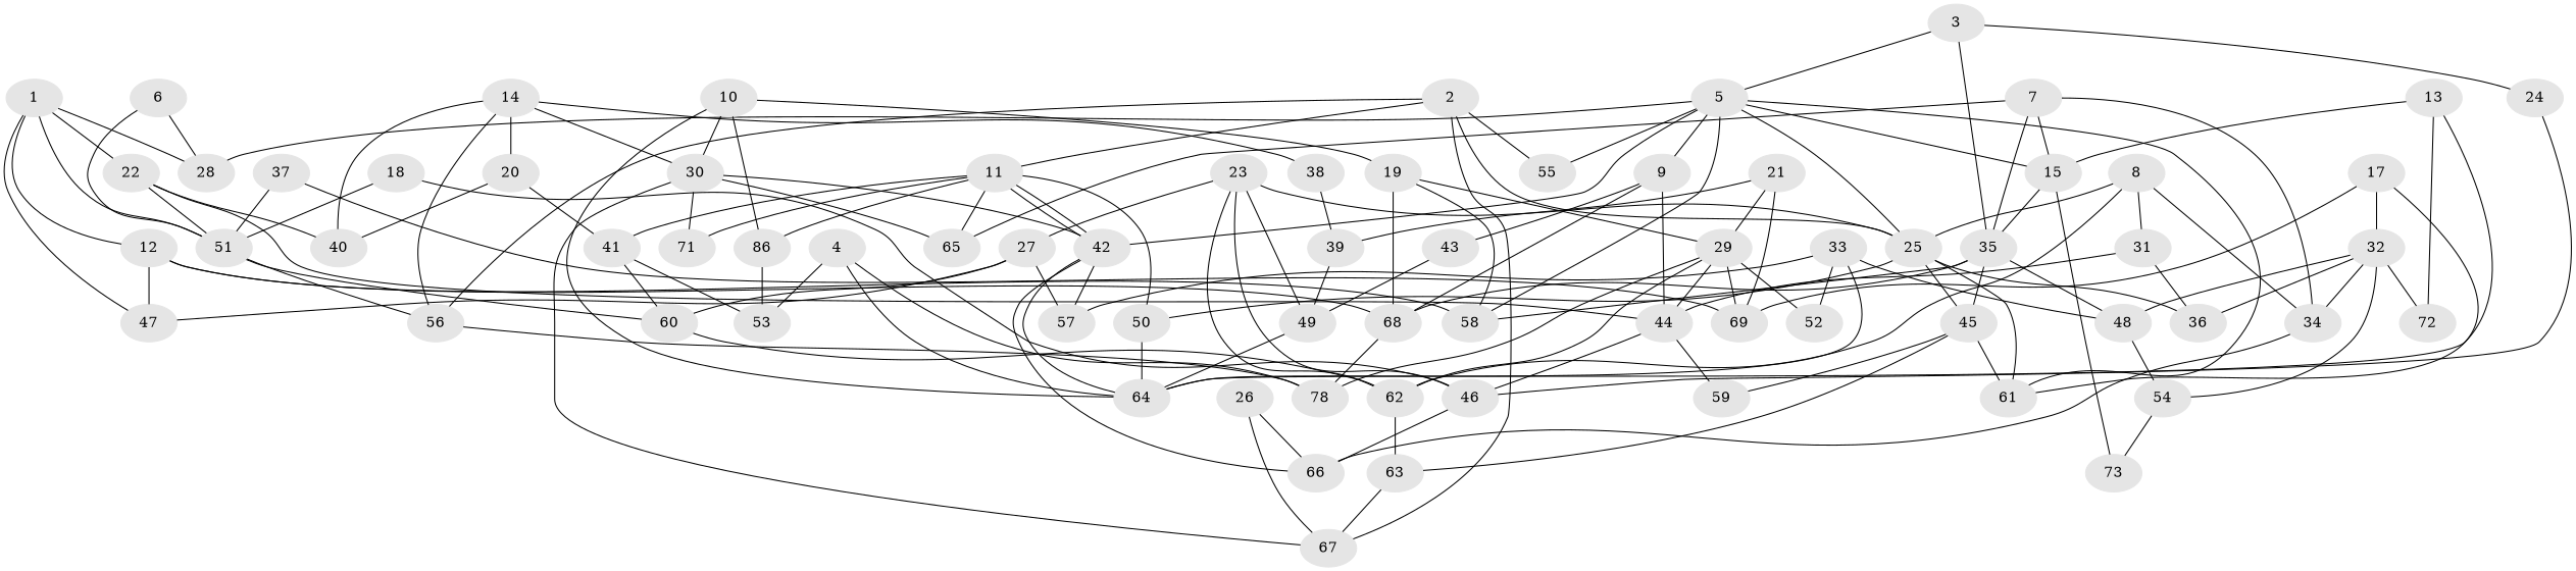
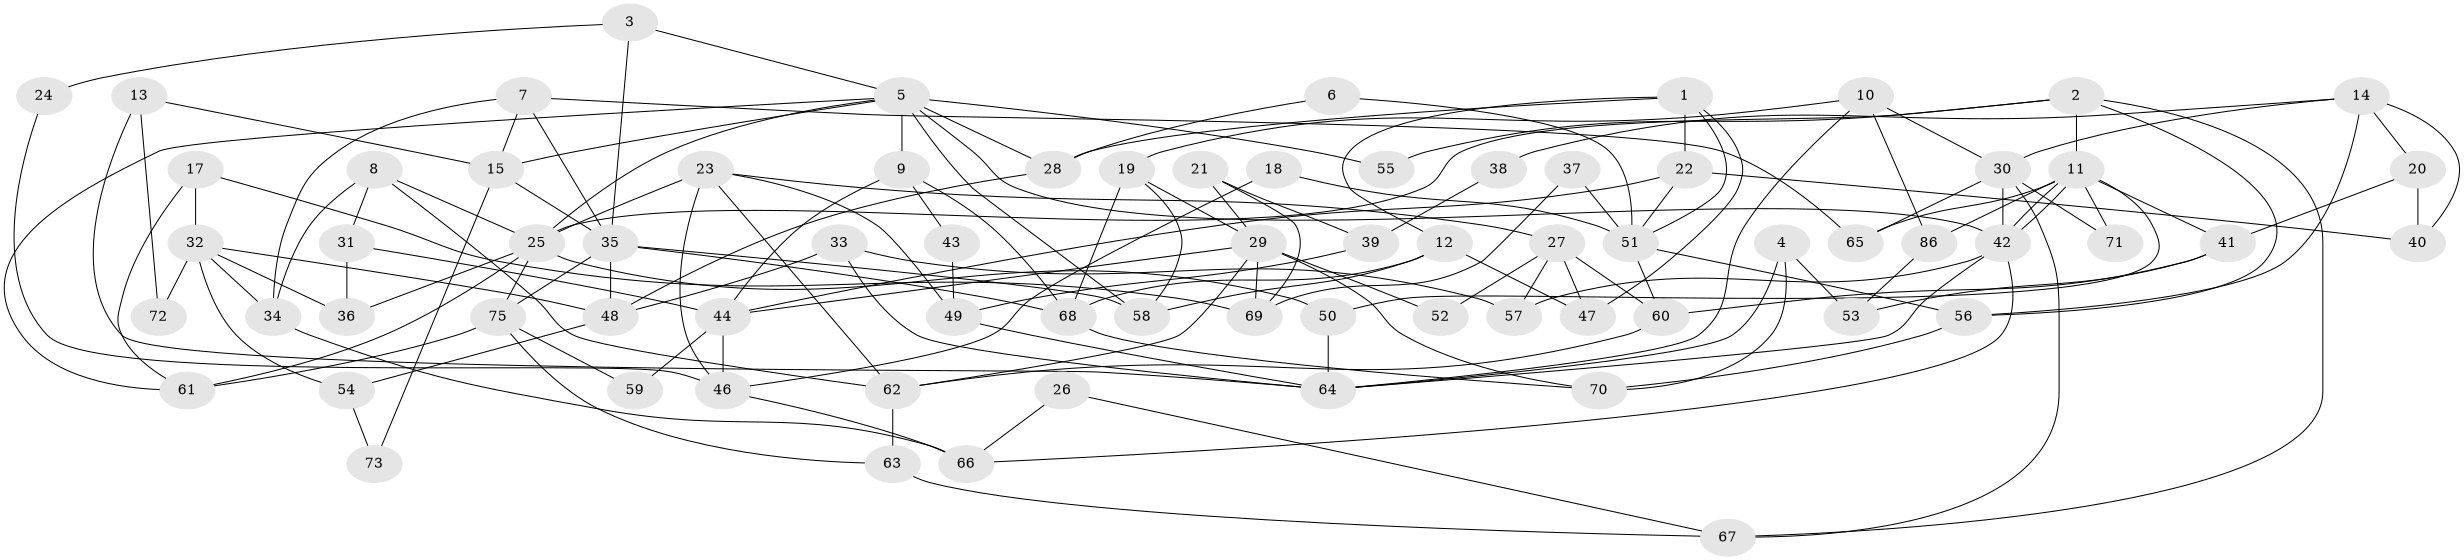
  graph {
    node [color=gray90 style=filled]
    1
    12
    22
    28
    47
    51
    58
    68
    44
    40
    48
    56
    60
    2
    11
    25
    55
    67
    42
    65
    n21 [label=86]
    41
    50
    71
    61
    36
-   45
-   70 [label=78]
+   45 [label=75]
+   70
    3
    5
    24
    35
    9
    15
    46
    4
    53
    64
    43
    73
    66
    57
    6
    7
    34
    8
    31
    62
    63
    49
    59
    10
    19
    30
    29
    13
    72
    14
    20
    38
    39
    17
    32
    69
    54
    18
    52
    21
    23
    27
    26
    33
    37
    1 -- 12
    1 -- 22
    1 -- 28
    1 -- 47
    1 -- 51
    12 -- 47
    12 -- 58
    12 -- 68
    22 -- 51
    22 -- 44
    22 -- 40
+   28 -- 48
    51 -- 56
    51 -- 60
    68 -- 70
    44 -- 46
    44 -- 59
    48 -- 54
    56 -- 70
    60 -- 62
    2 -- 56
    2 -- 11
    2 -- 25
    2 -- 55
    2 -- 67
    11 -- 42
    11 -- 42
    11 -- 65
    11 -- n21
    11 -- 41
    11 -- 50
    11 -- 71
    25 -- 50
    25 -- 61
    25 -- 36
    25 -- 45
    42 -- 64
    42 -- 66
    42 -- 57
    n21 -- 53
    41 -- 60
    41 -- 53
    50 -- 64
    45 -- 61
    45 -- 63
    45 -- 59
    3 -- 5
    3 -- 24
    3 -- 35
    5 -- 28
    5 -- 58
    5 -- 25
    5 -- 55
    5 -- 42
    5 -- 61
    5 -- 9
    5 -- 15
    24 -- 46
    35 -- 58
    35 -- 68
    35 -- 48
    35 -- 45
    9 -- 68
    9 -- 44
    9 -- 43
    15 -- 35
    15 -- 73
    46 -- 66
    4 -- 70
    4 -- 53
    4 -- 64
    43 -- 49
    6 -- 28
    6 -- 51
    7 -- 65
    7 -- 35
    7 -- 15
    7 -- 34
    34 -- 66
    8 -- 25
    8 -- 34
    8 -- 31
    8 -- 62
    31 -- 44
    31 -- 36
    62 -- 63
    63 -- 67
    49 -- 64
    10 -- n21
    10 -- 64
    10 -- 19
    10 -- 30
    19 -- 58
    19 -- 68
    19 -- 29
    30 -- 67
    30 -- 42
    30 -- 65
    30 -- 71
    29 -- 44
    29 -- 70
    29 -- 62
    29 -- 69
    29 -- 52
    13 -- 15
    13 -- 64
    13 -- 72
    14 -- 40
    14 -- 56
    14 -- 30
    14 -- 20
    14 -- 38
    20 -- 40
    20 -- 41
    38 -- 39
    39 -- 49
    17 -- 61
    17 -- 32
    17 -- 69
    32 -- 48
    32 -- 36
    32 -- 34
    32 -- 72
    32 -- 54
    54 -- 73
    18 -- 51
    18 -- 46
    21 -- 29
    21 -- 39
    21 -- 69
    23 -- 25
    23 -- 46
    23 -- 62
    23 -- 49
    23 -- 27
    27 -- 47
    27 -- 60
    27 -- 57
    26 -- 67
    26 -- 66
    33 -- 48
    33 -- 64
    33 -- 57
-   33 -- 52
+   27 -- 52
    37 -- 51
    37 -- 69
  }
